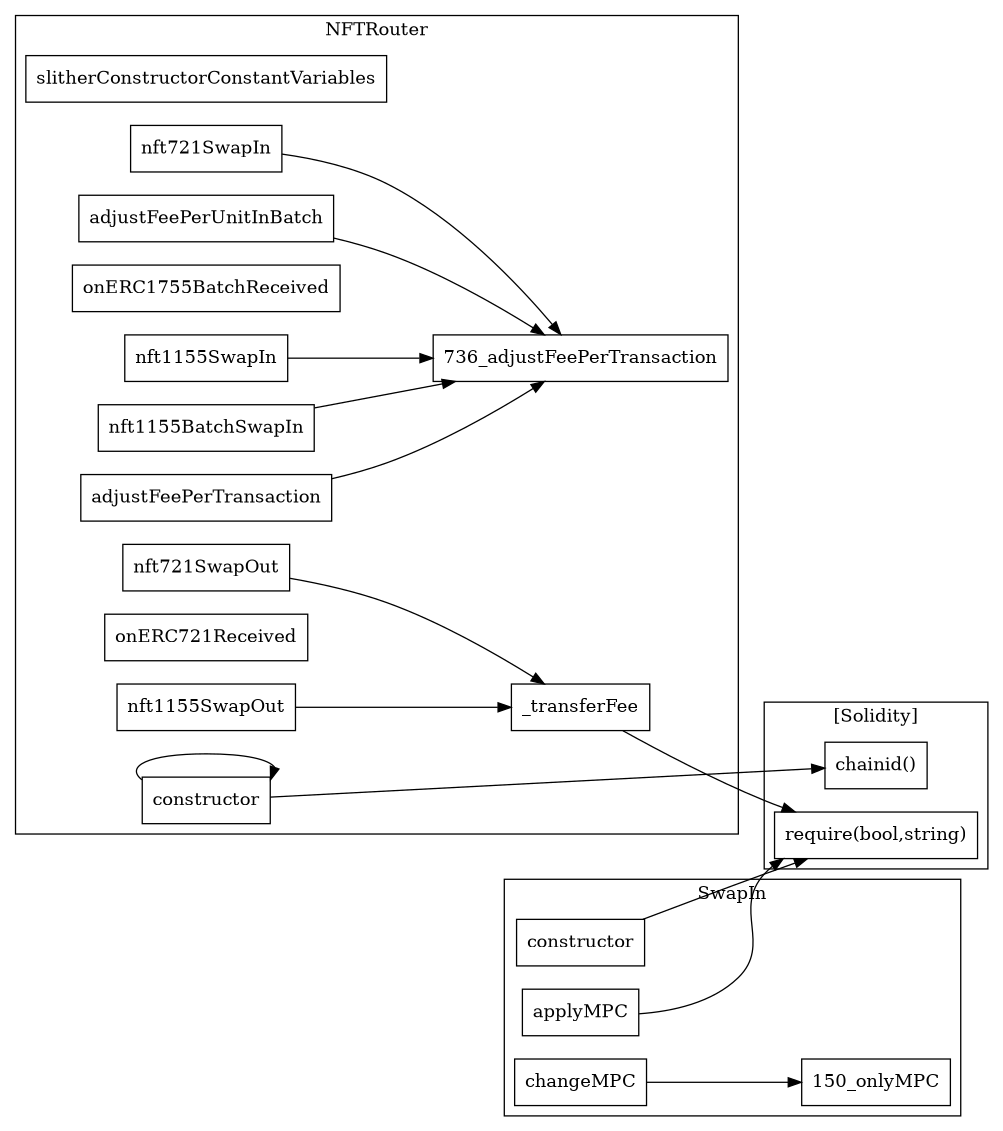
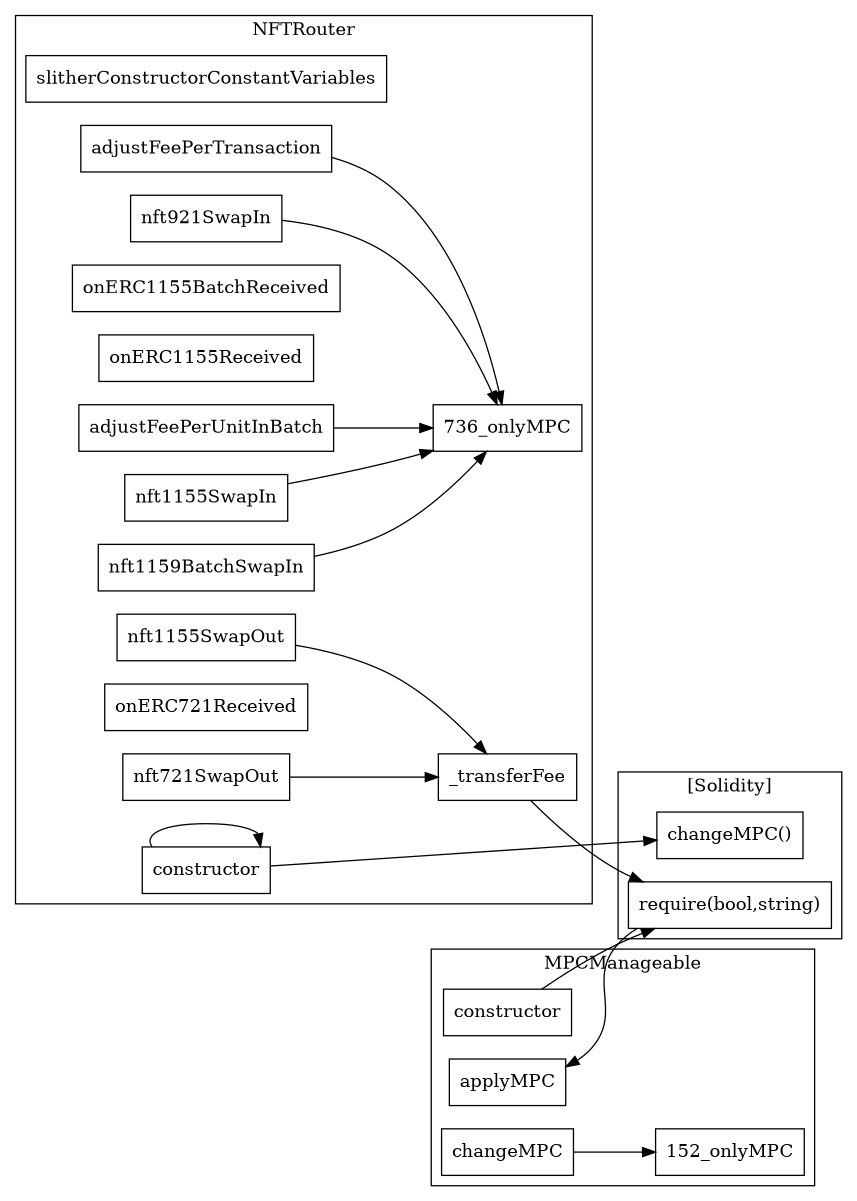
  strict digraph {
    rankdir=LR
    node [shape=box]
    n1 [label=slitherConstructorConstantVariables]
    n2 [label=adjustFeePerUnitInBatch]
-   "736_onlyMPC" [label="736_adjustFeePerTransaction"]
+   "736_onlyMPC"
    n4 [label=nft1155SwapIn]
    n5 [label=_transferFee]
-   n6 [label=onERC1755BatchReceived]
-   n8 [label=nft1155BatchSwapIn]
+   n6 [label=onERC1155BatchReceived]
+   n7 [label=onERC1155Received]
+   n8 [label=nft1159BatchSwapIn]
    n9 [label=adjustFeePerTransaction]
    n10 [label=constructor]
    n11 [label=nft721SwapOut]
    n12 [label=onERC721Received]
    n13 [label=nft1155SwapOut]
-   n14 [label=nft721SwapIn]
+   n14 [label=nft921SwapIn]
    n15 [label=constructor]
    n16 [label=changeMPC]
-   "150_onlyMPC"
+   "150_onlyMPC" [label="152_onlyMPC"]
    n18 [label=applyMPC]
    "require(bool,string)"
-   "chainid()"
+   "chainid()" [label="changeMPC()"]
    subgraph cluster_1 {
      label=NFTRouter
      n1
      n2
      "736_onlyMPC"
      n4
      n5
      n6
+     n7
      n8
      n9
      n10
      n11
      n12
      n13
      n14
    }
    subgraph cluster_2 {
-     label=SwapIn
+     label=MPCManageable
      n15
      n16
      "150_onlyMPC"
      n18
    }
    subgraph cluster_3 {
      label="[Solidity]"
      "require(bool,string)"
      "chainid()"
    }
    n2 -> "736_onlyMPC"
    n4 -> "736_onlyMPC"
    n5 -> "require(bool,string)"
    n8 -> "736_onlyMPC"
    n9 -> "736_onlyMPC"
    n10 -> n10
    n10 -> "chainid()"
    n11 -> n5
    n13 -> n5
    n14 -> "736_onlyMPC"
    n15 -> "require(bool,string)"
    n16 -> "150_onlyMPC"
-   n18 -> "require(bool,string)"
+   "require(bool,string)" -> n18
  }
